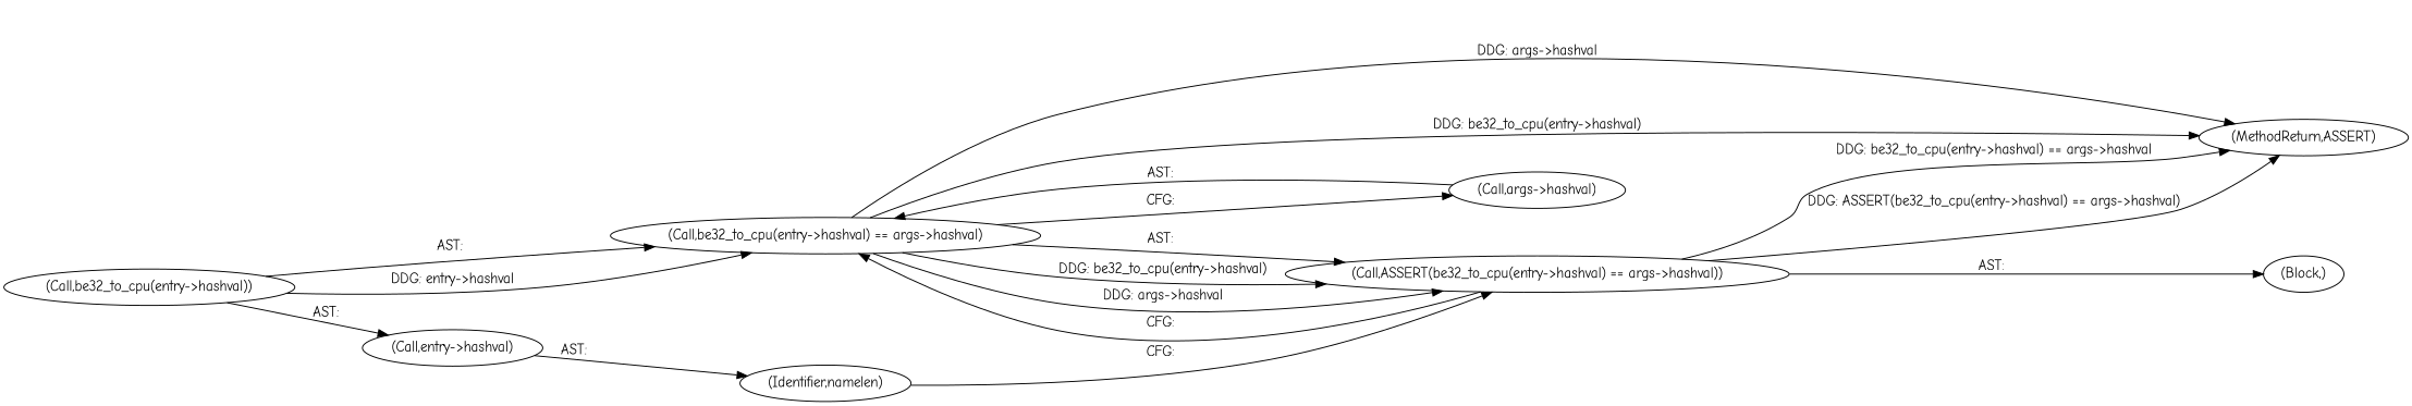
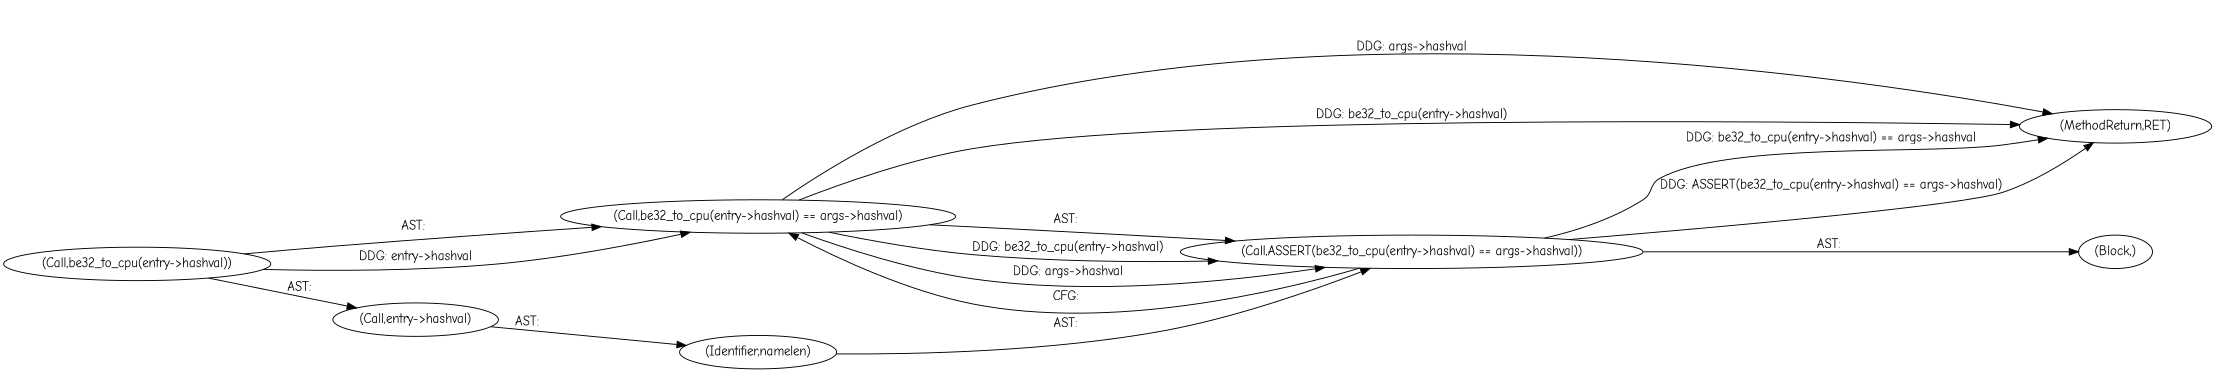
  digraph {
    fontname="Comic Neue"
    rankdir=LR
    node [fontname="Comic Neue"]
    edge [fontname="Comic Neue"]
    n1 [label="(Call,be32_to_cpu(entry->hashval) == args->hashval)"]
    n2 [label="(Call,ASSERT(be32_to_cpu(entry->hashval) == args->hashval))"]
-   n3 [label="(Call,args->hashval)"]
-   n4 [label="(MethodReturn,ASSERT)"]
+   n4 [label="(MethodReturn,RET)"]
    n5 [label="(Block,)"]
    n6 [label="(Call,be32_to_cpu(entry->hashval))"]
    n7 [label="(Call,entry->hashval)"]
    n8 [label="(Identifier,namelen)"]
    n1 -> n2 [label="AST: "]
    n1 -> n2 [label="DDG: be32_to_cpu(entry->hashval)"]
    n1 -> n2 [label="DDG: args->hashval"]
-   n1 -> n3 [label="CFG: "]
    n1 -> n4 [label="DDG: args->hashval"]
    n1 -> n4 [label="DDG: be32_to_cpu(entry->hashval)"]
    n2 -> n1 [label="CFG: "]
    n2 -> n4 [label="DDG: ASSERT(be32_to_cpu(entry->hashval) == args->hashval)"]
    n2 -> n4 [label="DDG: be32_to_cpu(entry->hashval) == args->hashval"]
    n2 -> n5 [label="AST: "]
-   n3 -> n1 [label="AST: "]
    n6 -> n1 [label="AST: "]
    n6 -> n1 [label="DDG: entry->hashval"]
    n6 -> n7 [label="AST: "]
    n7 -> n8 [label="AST: "]
-   n8 -> n2 [label="CFG: "]
+   n8 -> n2 [label="AST: "]
  }
